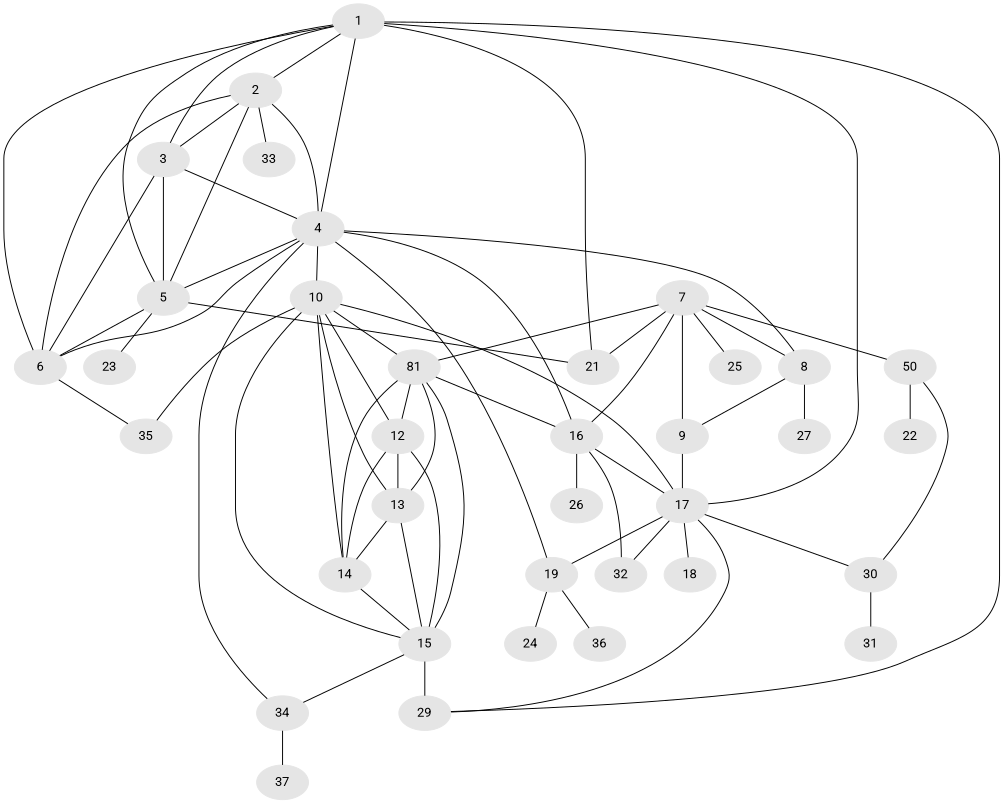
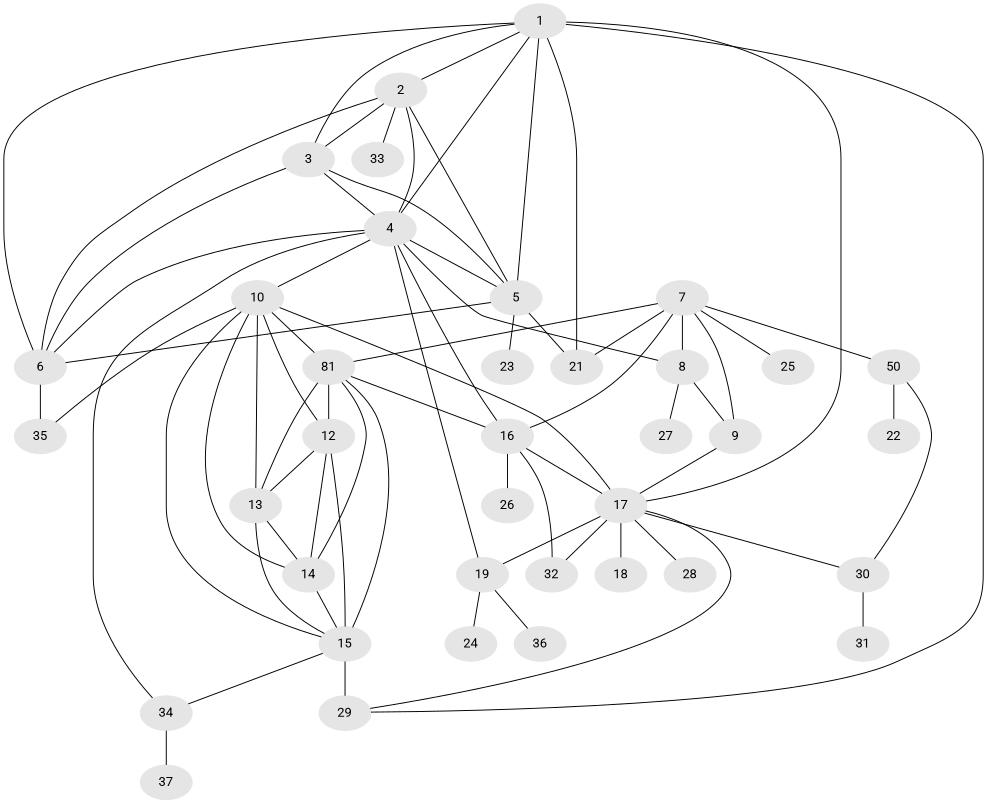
  graph {
    fontname=Roboto
    node [color=gray90 fontname=Roboto style=filled]
    edge [fontname=Roboto weight=1.0]
    1
    2
    3
    4
    5
    6
    17
    21
    29
    33
    8
    10
    16
    19
    34
    23
    35
    32
    18
+   28
    30
    9
    27
    n24 [label=81]
    12
    13
    14
    15
    26
    24
    36
    37
    7
    n34 [label=50]
    25
    22
    31
    1 -- 2
    1 -- 3
    1 -- 4
    1 -- 5
    1 -- 6
    1 -- 17 [weight=2.0]
    1 -- 21
    1 -- 29
    2 -- 3
    2 -- 4
    2 -- 5
    2 -- 6
    2 -- 33
    3 -- 4
    3 -- 5
    3 -- 6
    4 -- 5
    4 -- 6
    4 -- 8
    4 -- 10
    4 -- 16
    4 -- 19
    4 -- 34
    5 -- 6
    5 -- 21
    5 -- 23
    6 -- 35
    17 -- 29
    17 -- 19 [weight=5.0]
    17 -- 32 [weight=2.0]
    17 -- 18 [weight=5.0]
+   17 -- 28
    17 -- 30
    8 -- 9
    8 -- 27
    10 -- 17 [weight=2.0]
    10 -- 35 [weight=2.0]
    10 -- n24
    10 -- 12
    10 -- 13
    10 -- 14
    10 -- 15
    16 -- 17
    16 -- 32
    16 -- 26 [weight=3.0]
    19 -- 24
    19 -- 36
    34 -- 37
    30 -- 31 [weight=4.0]
    9 -- 17
    n24 -- 16
    n24 -- 12
    n24 -- 13
    n24 -- 14
    n24 -- 15
    12 -- 13 [weight=5.0]
    12 -- 14
    12 -- 15
    13 -- 14
    13 -- 15
    14 -- 15
    15 -- 29 [weight=4.0]
    15 -- 34
    7 -- 21 [weight=2.0]
    7 -- 8 [weight=4.0]
    7 -- 16
    7 -- 9 [weight=4.0]
    7 -- n24
    7 -- n34
    7 -- 25
    n34 -- 30
    n34 -- 22
  }
